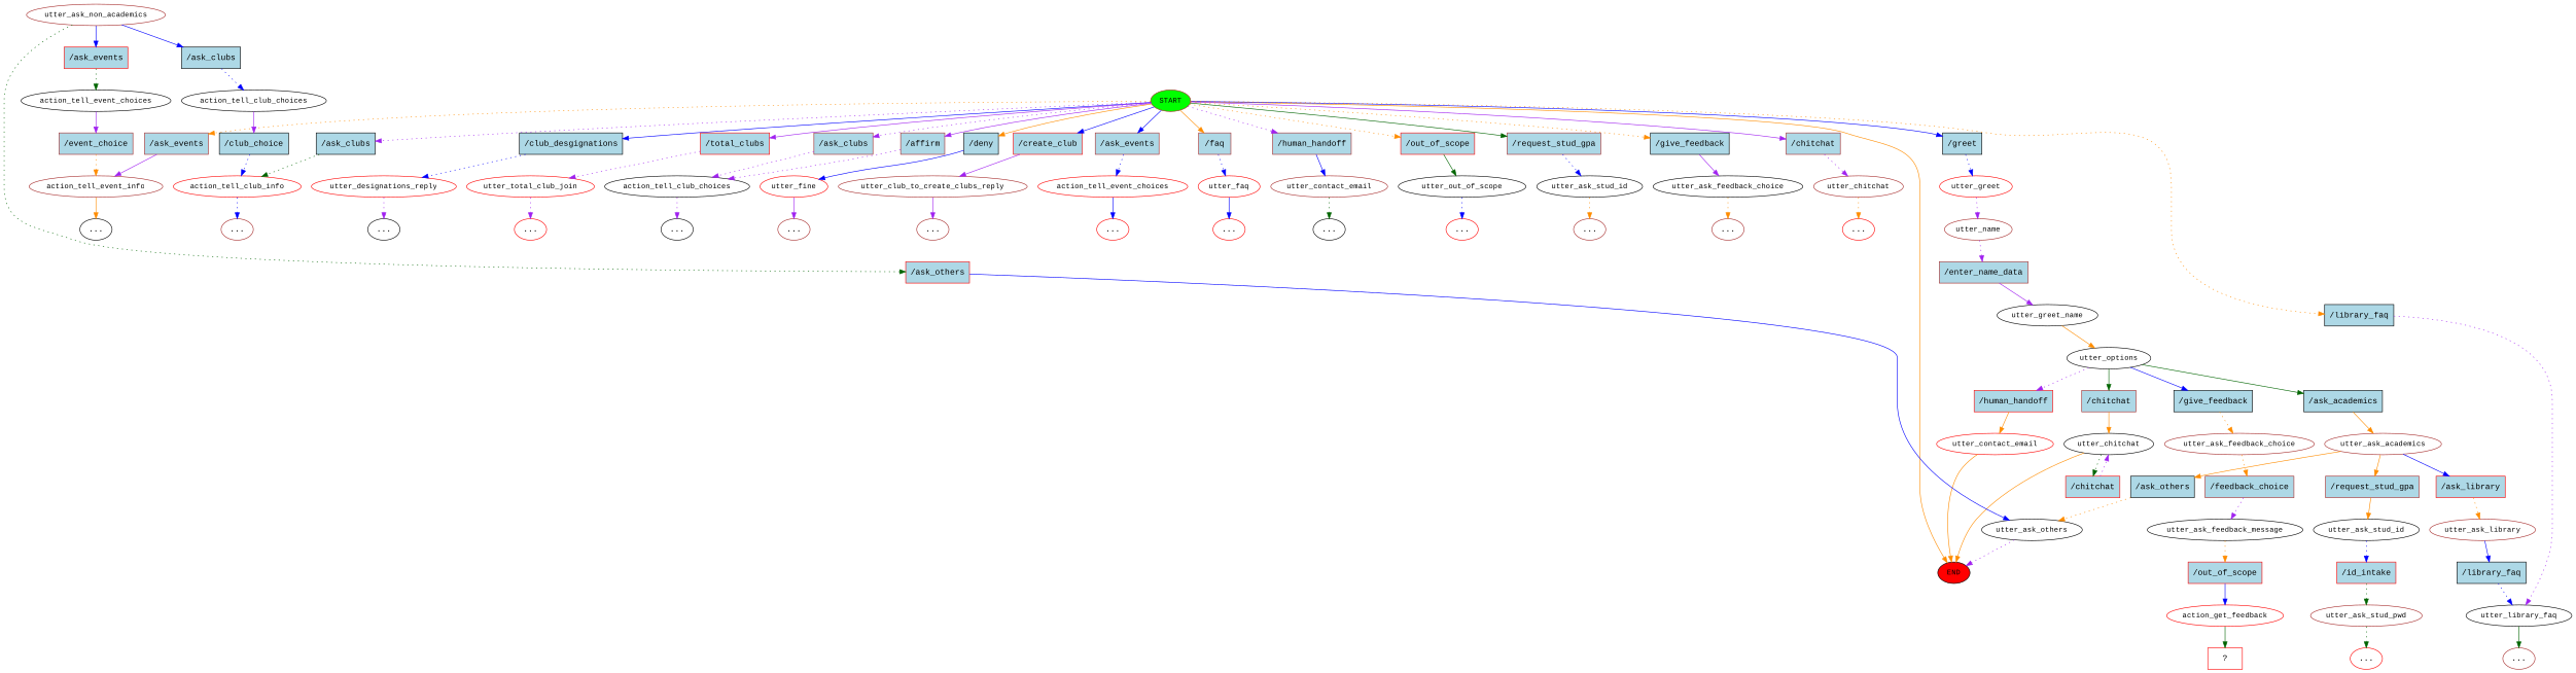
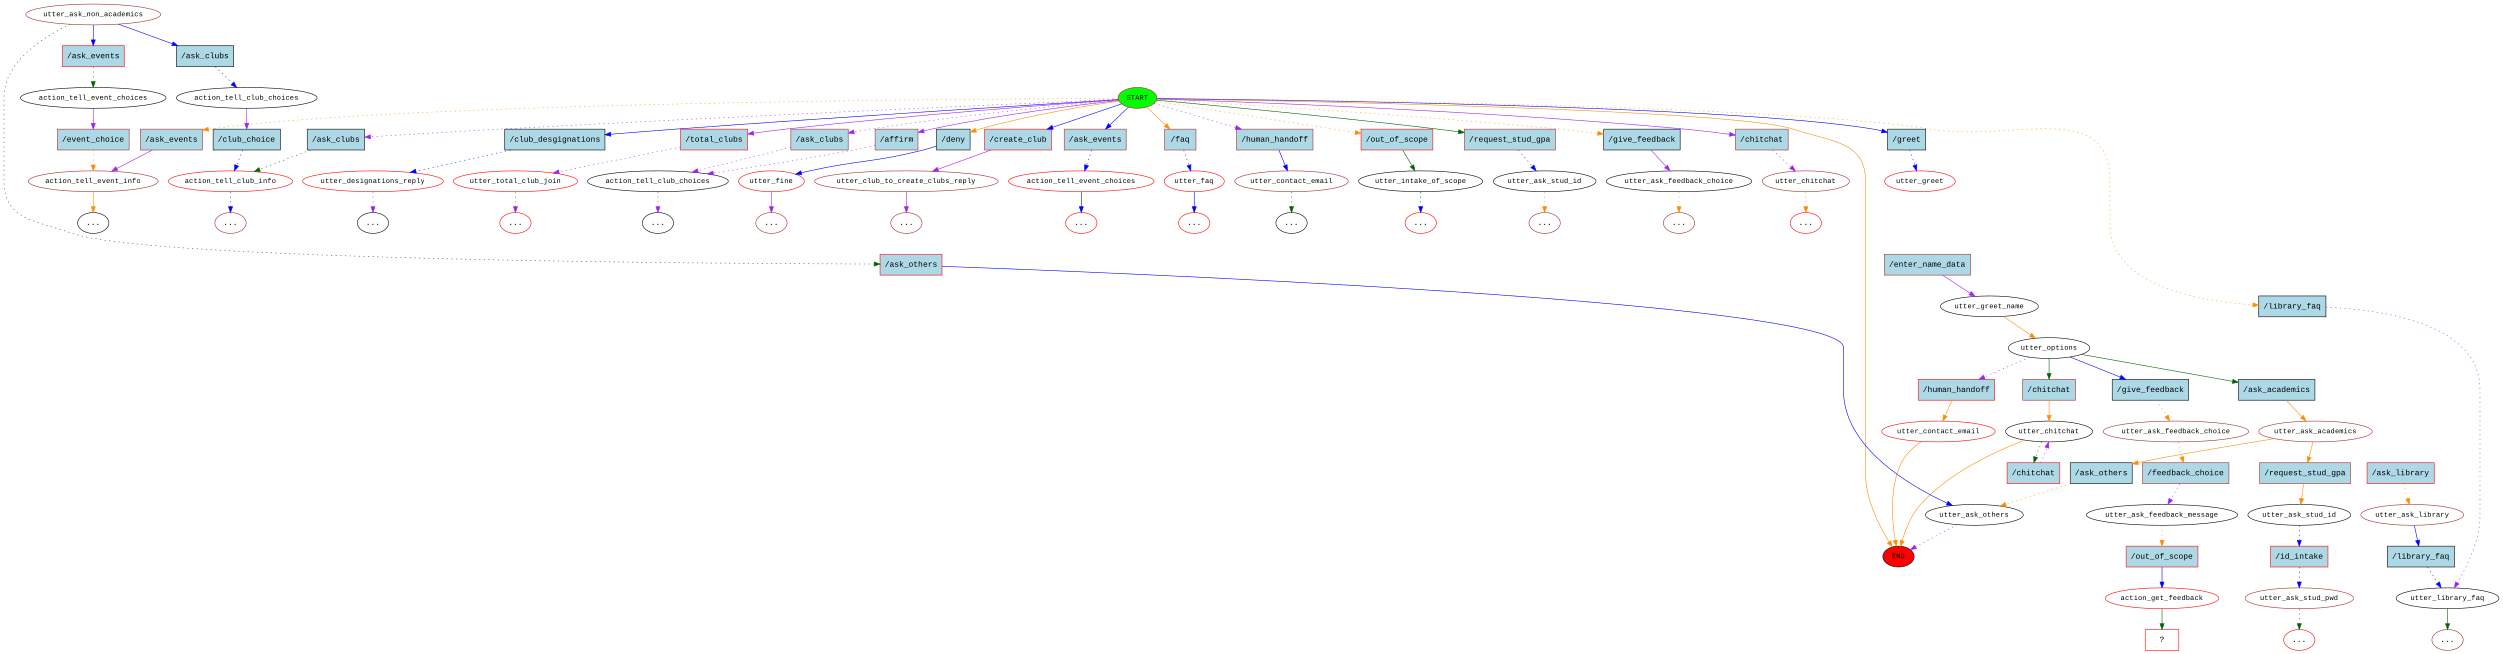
  digraph {
    fontname="Liberation Mono"
    node [color=brown fontname="Liberation Mono"]
    edge [color=purple fontname="Liberation Mono" style=dotted]
    n1 [fillcolor=green fontsize=12 label=START style=filled]
    n2 [color=black fillcolor=red fontsize=12 label=END style=filled]
    n3 [color=black fillcolor=lightblue label="/greet" shape=rect style=filled]
    n4 [color=black fillcolor=lightblue label="/club_desgignations" shape=rect style=filled]
    n5 [color=red fillcolor=lightblue label="/total_clubs" shape=rect style=filled]
    n6 [fillcolor=lightblue label="/affirm" shape=rect style=filled]
    n7 [fillcolor=lightblue label="/ask_clubs" shape=rect style=filled]
    n8 [color=black fillcolor=lightblue label="/deny" shape=rect style=filled]
    n9 [color=red fillcolor=lightblue label="/create_club" shape=rect style=filled]
    n10 [color=black fillcolor=lightblue label="/ask_clubs" shape=rect style=filled]
    n11 [fillcolor=lightblue label="/ask_events" shape=rect style=filled]
    n12 [fillcolor=lightblue label="/ask_events" shape=rect style=filled]
    n13 [fillcolor=lightblue label="/faq" shape=rect style=filled]
    n14 [fillcolor=lightblue label="/human_handoff" shape=rect style=filled]
    n15 [color=black fillcolor=lightblue label="/library_faq" shape=rect style=filled]
    n16 [color=red fillcolor=lightblue label="/out_of_scope" shape=rect style=filled]
    n17 [fillcolor=lightblue label="/request_stud_gpa" shape=rect style=filled]
    n18 [color=black fillcolor=lightblue label="/give_feedback" shape=rect style=filled]
    n19 [fillcolor=lightblue label="/chitchat" shape=rect style=filled]
    n20 [color=red fontsize=12 label=utter_greet]
    n21 [color=red fontsize=12 label=utter_designations_reply]
    n22 [color=red fontsize=12 label=utter_total_club_join]
    n23 [color=black fontsize=12 label=action_tell_club_choices]
    n24 [color=red fontsize=12 label=utter_fine]
    n25 [fontsize=12 label=utter_club_to_create_clubs_reply]
    n26 [color=red fontsize=12 label=action_tell_club_info]
    n27 [color=red fontsize=12 label=action_tell_event_choices]
    n28 [fontsize=12 label=action_tell_event_info]
    n29 [color=red fontsize=12 label=utter_faq]
    n30 [fontsize=12 label=utter_contact_email]
    n31 [color=black fontsize=12 label=utter_library_faq]
-   n32 [color=black fontsize=12 label=utter_out_of_scope]
+   n32 [color=black fontsize=12 label=utter_intake_of_scope]
    n33 [color=black fontsize=12 label=utter_ask_stud_id]
    n34 [color=black fontsize=12 label=utter_ask_feedback_choice]
    n35 [fontsize=12 label=utter_chitchat]
-   n36 [fontsize=12 label=utter_name]
    n37 [fillcolor=lightblue label="/enter_name_data" shape=rect style=filled]
    n38 [color=black fontsize=12 label=utter_greet_name]
    n39 [color=black fontsize=12 label=utter_options]
    n40 [fillcolor=lightblue label="/chitchat" shape=rect style=filled]
    n41 [color=red fillcolor=lightblue label="/human_handoff" shape=rect style=filled]
    n42 [color=black fillcolor=lightblue label="/ask_academics" shape=rect style=filled]
    n43 [color=black fillcolor=lightblue label="/give_feedback" shape=rect style=filled]
    n44 [color=black fontsize=12 label=utter_chitchat]
    n45 [color=red fontsize=12 label=utter_contact_email]
    n46 [fontsize=12 label=utter_ask_academics]
    n47 [fontsize=12 label=utter_ask_feedback_choice]
    n48 [color=red fillcolor=lightblue label="/chitchat" shape=rect style=filled]
    n49 [color=black label="..."]
    n50 [color=red label="..."]
    n51 [color=black label="..."]
    n52 [label="..."]
    n53 [label="..."]
    n54 [label="..."]
    n55 [color=red label="..."]
    n56 [color=black label="..."]
    n57 [color=red label="..."]
    n58 [color=black label="..."]
    n59 [label="..."]
    n60 [color=red label="..."]
    n61 [label="..."]
    n62 [label="..."]
    n63 [fillcolor=lightblue label="/request_stud_gpa" shape=rect style=filled]
    n64 [color=red fillcolor=lightblue label="/ask_library" shape=rect style=filled]
    n65 [color=black fillcolor=lightblue label="/ask_others" shape=rect style=filled]
    n66 [color=black fontsize=12 label=utter_ask_stud_id]
    n67 [fontsize=12 label=utter_ask_library]
    n68 [color=black fontsize=12 label=utter_ask_others]
    n69 [color=red fillcolor=lightblue label="/id_intake" shape=rect style=filled]
    n70 [fontsize=12 label=utter_ask_stud_pwd]
    n71 [color=red label="..."]
    n72 [color=black fillcolor=lightblue label="/library_faq" shape=rect style=filled]
    n73 [fontsize=12 label=utter_ask_non_academics]
    n74 [color=red fillcolor=lightblue label="/ask_others" shape=rect style=filled]
    n75 [color=red fillcolor=lightblue label="/ask_events" shape=rect style=filled]
    n76 [color=black fillcolor=lightblue label="/ask_clubs" shape=rect style=filled]
    n77 [color=black fontsize=12 label=action_tell_event_choices]
    n78 [color=black fontsize=12 label=action_tell_club_choices]
    n79 [fillcolor=lightblue label="/event_choice" shape=rect style=filled]
    n80 [color=black fillcolor=lightblue label="/club_choice" shape=rect style=filled]
    n81 [color=red label="..."]
    n82 [fillcolor=lightblue label="/feedback_choice" shape=rect style=filled]
    n83 [color=black fontsize=12 label=utter_ask_feedback_message]
    n84 [color=red fillcolor=lightblue label="/out_of_scope" shape=rect style=filled]
    n85 [color=red fontsize=12 label=action_get_feedback]
    n86 [color=red label="  ?  " shape=rect]
    n1 -> n2 [color=darkorange style=solid]
    n1 -> n3 [color=blue style=solid]
    n1 -> n4 [color=blue style=solid]
    n1 -> n5 [style=solid]
    n1 -> n6 [style=solid]
    n1 -> n7
    n1 -> n8 [color=darkorange style=solid]
    n1 -> n9 [color=blue style=solid]
    n1 -> n10
    n1 -> n11 [color=blue style=solid]
    n1 -> n12 [color=darkorange]
    n1 -> n13 [color=darkorange style=solid]
    n1 -> n14
    n1 -> n15 [color=darkorange]
    n1 -> n16 [color=darkorange]
    n1 -> n17 [color=darkgreen style=solid]
    n1 -> n18 [color=darkorange]
    n1 -> n19 [style=solid]
    n3 -> n20 [color=blue]
    n4 -> n21 [color=blue]
    n5 -> n22
    n6 -> n23
    n7 -> n23
    n8 -> n24 [color=blue style=solid]
    n9 -> n25 [style=solid]
    n10 -> n26 [color=darkgreen]
    n11 -> n27 [color=blue]
    n12 -> n28 [style=solid]
    n13 -> n29 [color=blue]
    n14 -> n30 [color=blue style=solid]
    n15 -> n31
    n16 -> n32 [color=darkgreen style=solid]
    n17 -> n33 [color=blue]
    n18 -> n34 [style=solid]
    n19 -> n35
-   n20 -> n36
    n21 -> n49
    n22 -> n50
    n23 -> n51
    n24 -> n52 [style=solid]
    n25 -> n53 [style=solid]
    n26 -> n54 [color=blue]
    n27 -> n55 [color=blue style=solid]
    n28 -> n56 [color=darkorange style=solid]
    n29 -> n57 [color=blue style=solid]
    n30 -> n58 [color=darkgreen]
    n31 -> n59 [color=darkgreen style=solid]
    n32 -> n60 [color=blue]
    n33 -> n61 [color=darkorange]
    n34 -> n62 [color=darkorange]
    n35 -> n81 [color=darkorange]
-   n36 -> n37
    n37 -> n38 [style=solid]
    n38 -> n39 [color=darkorange style=solid]
    n39 -> n40 [color=darkgreen style=solid]
    n39 -> n41
    n39 -> n42 [color=darkgreen style=solid]
    n39 -> n43 [color=blue style=solid]
    n40 -> n44 [color=darkorange style=solid]
    n41 -> n45 [color=darkorange style=solid]
    n42 -> n46 [color=darkorange style=solid]
    n43 -> n47 [color=darkorange]
    n44 -> n2 [color=darkorange style=solid]
    n44 -> n48 [color=darkgreen]
    n45 -> n2 [color=darkorange style=solid]
    n46 -> n63 [color=darkorange style=solid]
-   n46 -> n64 [color=blue style=solid]
    n46 -> n65 [color=darkorange style=solid]
    n47 -> n82 [color=darkorange]
    n48 -> n44
    n63 -> n66 [color=darkorange style=solid]
    n64 -> n67 [color=darkorange]
    n65 -> n68 [color=darkorange]
    n66 -> n69 [color=blue]
    n67 -> n72 [color=blue style=solid]
    n68 -> n2
-   n69 -> n70 [color=darkgreen]
+   n69 -> n70 [color=blue]
    n70 -> n71 [color=darkgreen]
    n72 -> n31 [color=blue]
    n73 -> n74 [color=darkgreen]
    n73 -> n75 [color=blue style=solid]
    n73 -> n76 [color=blue style=solid]
    n74 -> n68 [color=blue style=solid]
    n75 -> n77 [color=darkgreen]
    n76 -> n78 [color=blue]
    n77 -> n79 [style=solid]
    n78 -> n80 [style=solid]
    n79 -> n28 [color=darkorange]
    n80 -> n26 [color=blue]
    n82 -> n83
    n83 -> n84 [color=darkorange]
    n84 -> n85 [color=blue style=solid]
    n85 -> n86 [color=darkgreen style=solid]
  }
